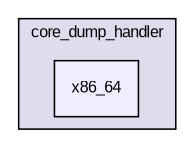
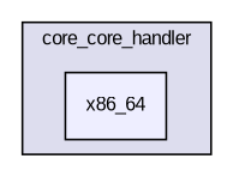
  digraph {
    compound=true
    fontname="Liberation Sans"
    n1 [fillcolor="#eeeeff" fontname="Liberation Sans" fontsize=10 label=x86_64 pencolor=black shape=box style=filled]
    subgraph cluster_1 {
      bgcolor="#ddddee"
      fontsize=10
-     label=core_dump_handler
+     label=core_core_handler
      pencolor=black
      n1
    }
  }
